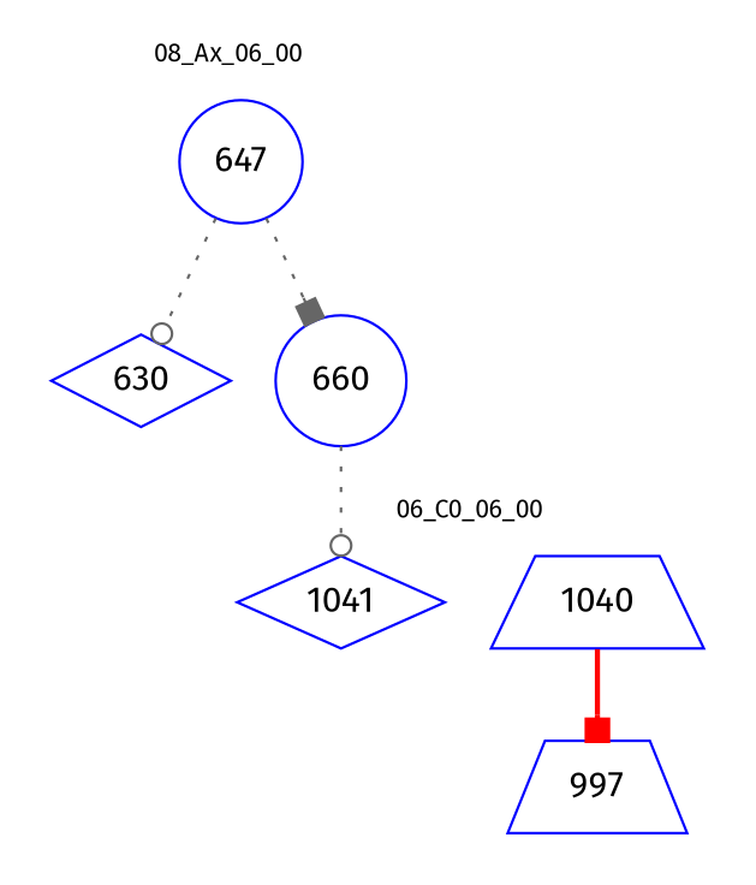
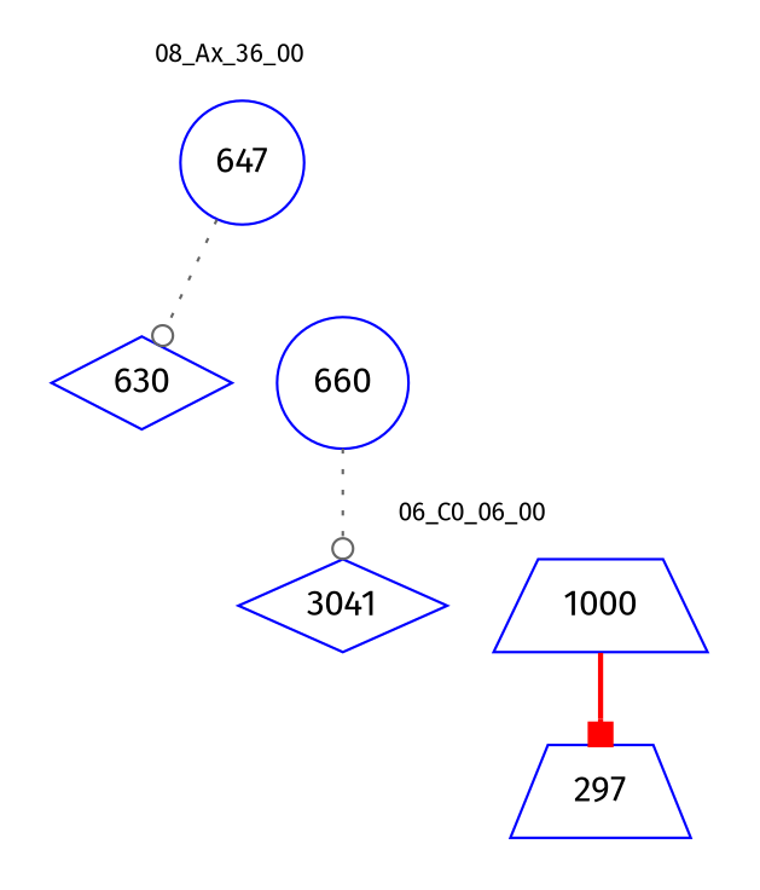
  digraph {
    fontname="Fira Sans"
    node [color=blue fontname="Fira Sans" shape=circle]
    edge [arrowhead=odot color=gray40 fontname="Fira Sans" style=dotted]
    n1 [label=647]
    n2 [label=630 shape=diamond]
    n3 [label=660]
-   n4 [label=1040 shape=trapezium]
-   n5 [label=997 shape=trapezium]
-   n6 [label=1041 shape=diamond]
+   n4 [label=1000 shape=trapezium]
+   n5 [label=297 shape=trapezium]
+   n6 [label=3041 shape=diamond]
    subgraph cluster_1 {
      color=white
      fontsize=10
-     label="08_Ax_06_00"
+     label="08_Ax_36_00"
      n1
      n2
      n3
    }
    subgraph cluster_2 {
      color=white
      fontsize=10
      label="06_C0_06_00"
      n4
      n5
      n6
    }
    n1 -> n2
-   n1 -> n3 [arrowhead=box]
    n3 -> n6
    n4 -> n5 [arrowhead=box color=red style=bold]
  }
